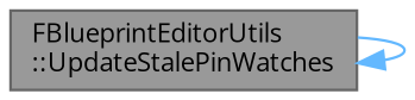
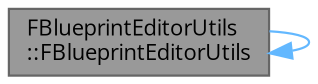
  digraph {
    rankdir=TB
    fontname="Open Sans"
-   n1 [color=gray40 fillcolor=grey60 fontcolor=black fontname="Open Sans" fontsize=10 height=0.2 label="FBlueprintEditorUtils\l::UpdateStalePinWatches" shape=box style=filled width=0.4]
+   n1 [color=gray40 fillcolor=grey60 fontcolor=black fontname="Open Sans" fontsize=10 height=0.2 label="FBlueprintEditorUtils\l::FBlueprintEditorUtils" shape=box style=filled width=0.4]
    n1 -> n1 [color=steelblue1 fontname="Open Sans" fontsize=10 labelfontname=Helvetica labelfontsize=10 style=solid]
  }
